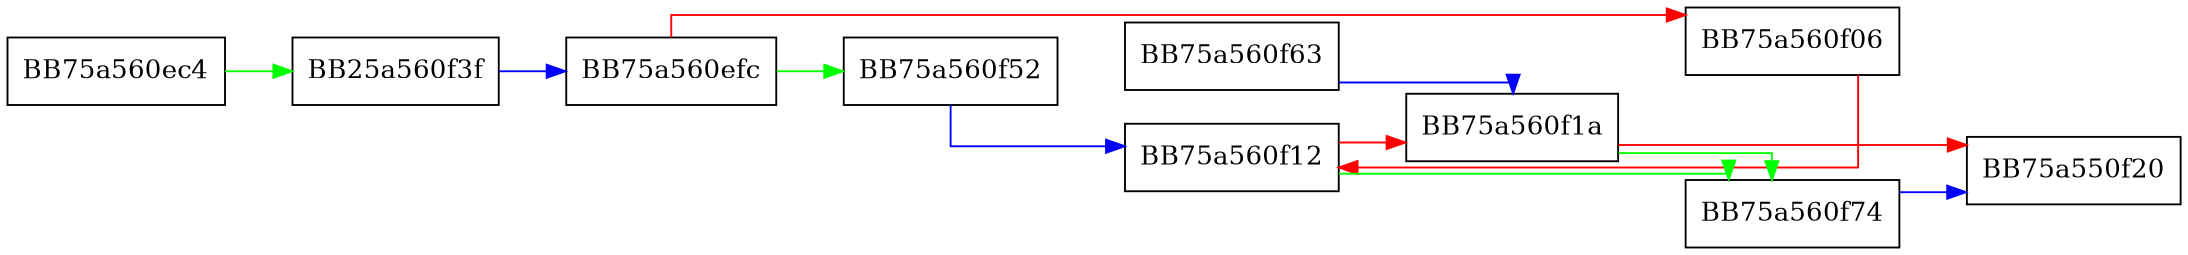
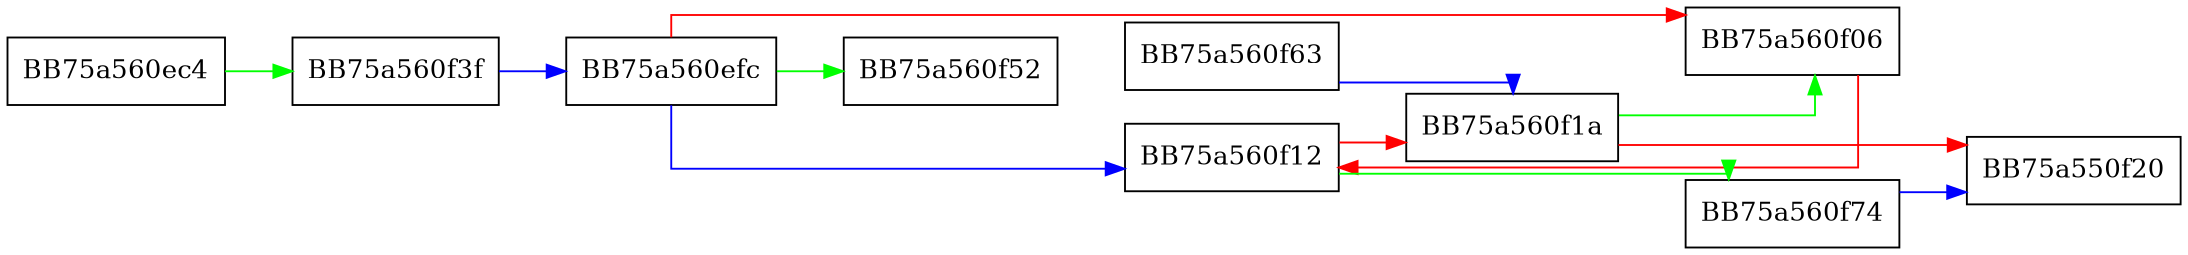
  digraph {
    rankdir=LR
    splines=ortho
    node [shape=box]
    edge [color=green]
    BB75a560ec4
-   BB75a560f3f [label=BB25a560f3f]
+   BB75a560f3f
    BB75a560efc
    BB75a560f52
    BB75a560f06
    BB75a560f12
    BB75a560f1a
    BB75a560f74
    BB75a560f63
    n10 [label=BB75a550f20]
    BB75a560ec4 -> BB75a560f3f
    BB75a560f3f -> BB75a560efc [color=blue]
    BB75a560efc -> BB75a560f52
    BB75a560efc -> BB75a560f06 [color=red]
-   BB75a560f52 -> BB75a560f12 [color=blue]
+   BB75a560efc -> BB75a560f12 [color=blue]
    BB75a560f06 -> BB75a560f12 [color=red]
    BB75a560f12 -> BB75a560f1a [color=red]
    BB75a560f12 -> BB75a560f74
-   BB75a560f1a -> BB75a560f74
+   BB75a560f1a -> BB75a560f06
    BB75a560f1a -> n10 [color=red]
    BB75a560f74 -> n10 [color=blue]
    BB75a560f63 -> BB75a560f1a [color=blue]
  }
